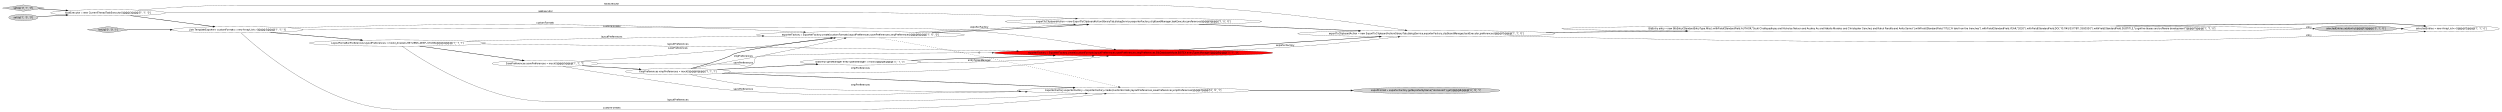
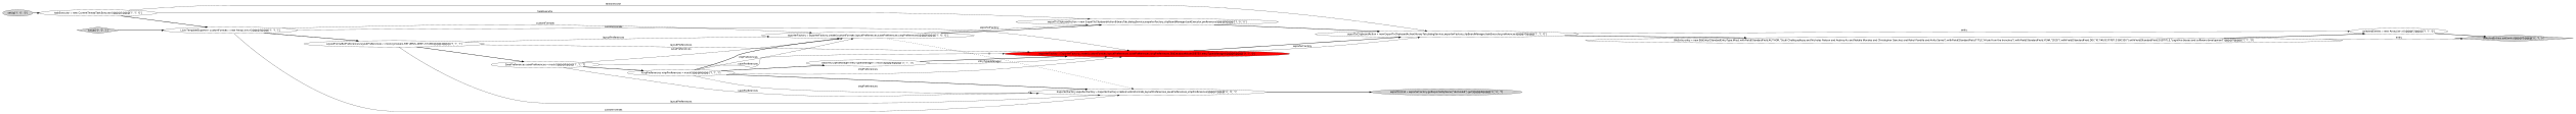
  digraph {
    fontname=Inter
    rankdir=LR
    node [fillcolor=white fontname=Inter shape=ellipse style=filled]
    edge [fontname=Inter style=solid]
    n1 [label="selectedEntries = new ArrayList<>()@@@12@@@['1', '1', '0']"]
-   n2 [fillcolor=lightgray label="selectedEntries.add(entry)@@@13@@@['0', '1', '0']"]
-   n3 [fillcolor=lightgray label="setUp['0', '1', '0']" shape=diamond]
+   n2 [fillcolor=lightgray label="selectedEntries.add(entry)@@@13@@@['0', '1', '0']" shape=diamond]
    n4 [label="taskExecutor = new CurrentThreadTaskExecutor()@@@3@@@['1', '1', '0']"]
    n5 [label="List<TemplateExporter> customFormats = new ArrayList<>()@@@3@@@['1', '1', '1']"]
    n6 [label="exportToClipboardAction = new ExportToClipboardAction(libraryTab,dialogService,exporterFactory,clipBoardManager,taskExecutor,preferences)@@@9@@@['1', '0', '0']"]
    n7 [label="exportToClipboardAction = new ExportToClipboardAction(libraryTab,dialogService,exporterFactory,clipBoardManager,taskExecutor,preferences)@@@10@@@['1', '1', '0']"]
    n8 [fillcolor=lightgray label="setUp['0', '0', '1']" shape=diamond]
    n9 [label="LayoutFormatterPreferences layoutPreferences = mock(,Answers.RETURNS_DEEP_STUBS)@@@4@@@['1', '1', '1']"]
    n10 [label="exporterFactory = ExporterFactory.create(customFormats,layoutPreferences,savePreferences,xmpPreferences)@@@8@@@['1', '0', '0']"]
    n11 [fillcolor=red label="exporterFactory = ExporterFactory.create(customFormats,layoutPreferences,savePreferences,xmpPreferences,BibDatabaseMode.BIBTEX,entryTypesManager)@@@9@@@['0', '1', '0']"]
    n12 [label="ExporterFactory exporterFactory = ExporterFactory.create(customFormats,layoutPreferences,savePreferences,xmpPreferences)@@@7@@@['0', '0', '1']"]
    n13 [label="BibEntry entry = new BibEntry(StandardEntryType.Misc).withField(StandardField.AUTHOR,\"Souti Chattopadhyay and Nicholas Nelson and Audrey Au and Natalia Morales and Christopher Sanchez and Rahul Pandita and Anita Sarma\").withField(StandardField.TITLE,\"A tale from the trenches\").withField(StandardField.YEAR,\"2020\").withField(StandardField.DOI,\"10.1145/3377811.3380330\").withField(StandardField.SUBTITLE,\"cognitive biases and software development\")@@@11@@@['1', '1', '0']"]
    n14 [label="SavePreferences savePreferences = mock()@@@5@@@['1', '1', '1']"]
    n15 [fillcolor=lightgray label="exportFormat = exporterFactory.getExporterByName(\"docbook4\").get()@@@8@@@['0', '0', '1']"]
    n16 [label="XmpPreferences xmpPreferences = mock()@@@6@@@['1', '1', '1']"]
    n17 [label="BibEntryTypesManager entryTypesManager = mock()@@@8@@@['0', '1', '0']"]
    n18 [fillcolor=lightgray label="setUp['1', '0', '0']"]
-   n2 -> n1 [style=bold]
-   n3 -> n4 [style=bold]
+   n1 -> n2 [style=bold]
    n4 -> n5 [style=bold]
    n4 -> n6 [label=taskExecutor]
    n4 -> n7 [label=taskExecutor]
    n5 -> n9 [style=bold]
    n5 -> n10 [label=customFormats]
    n5 -> n11 [label=customFormats]
    n5 -> n12 [label=customFormats]
    n6 -> n7 [style=bold]
    n7 -> n1 [label=entry]
    n7 -> n13 [style=bold]
    n8 -> n5 [style=bold]
    n9 -> n10 [label=layoutPreferences]
    n9 -> n11 [label=layoutPreferences]
    n9 -> n12 [label=layoutPreferences]
    n9 -> n14 [style=bold]
    n10 -> n6 [label=exporterFactory]
    n10 -> n6 [style=bold]
    n10 -> n12 [label=0 style=dashed]
    n11 -> n7 [label=exporterFactory]
    n11 -> n7 [style=bold]
    n12 -> n15 [style=bold]
    n13 -> n1 [style=bold]
    n13 -> n2 [label=entry]
    n14 -> n10 [label=savePreferences]
    n14 -> n11 [label=savePreferences]
    n14 -> n12 [label=savePreferences]
    n14 -> n16 [style=bold]
    n16 -> n10 [style=bold]
    n16 -> n10 [label=xmpPreferences]
    n16 -> n11 [label=xmpPreferences]
    n16 -> n12 [style=bold]
    n16 -> n12 [label=xmpPreferences]
    n16 -> n17 [style=bold]
    n17 -> n11 [style=bold]
    n17 -> n11 [label=entryTypesManager]
    n18 -> n4 [style=bold]
  }
